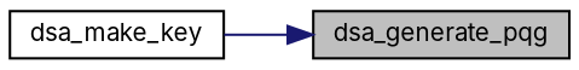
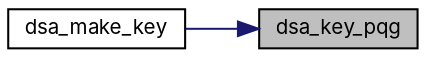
  digraph {
    rankdir=RL
    fontname=Inter
    node [color=black fontname=Inter fontsize=10 shape=record style=filled]
-   n1 [fillcolor=grey75 fontcolor=black height=0.2 label=dsa_generate_pqg width=0.4]
+   n1 [fillcolor=grey75 fontcolor=black height=0.2 label=dsa_key_pqg width=0.4]
    n2 [fillcolor=white height=0.2 label=dsa_make_key width=0.4]
    n1 -> n2 [color=midnightblue dir=back fontname=Inter fontsize=10 labelfontname=Helvetica labelfontsize=10 style=solid]
  }
